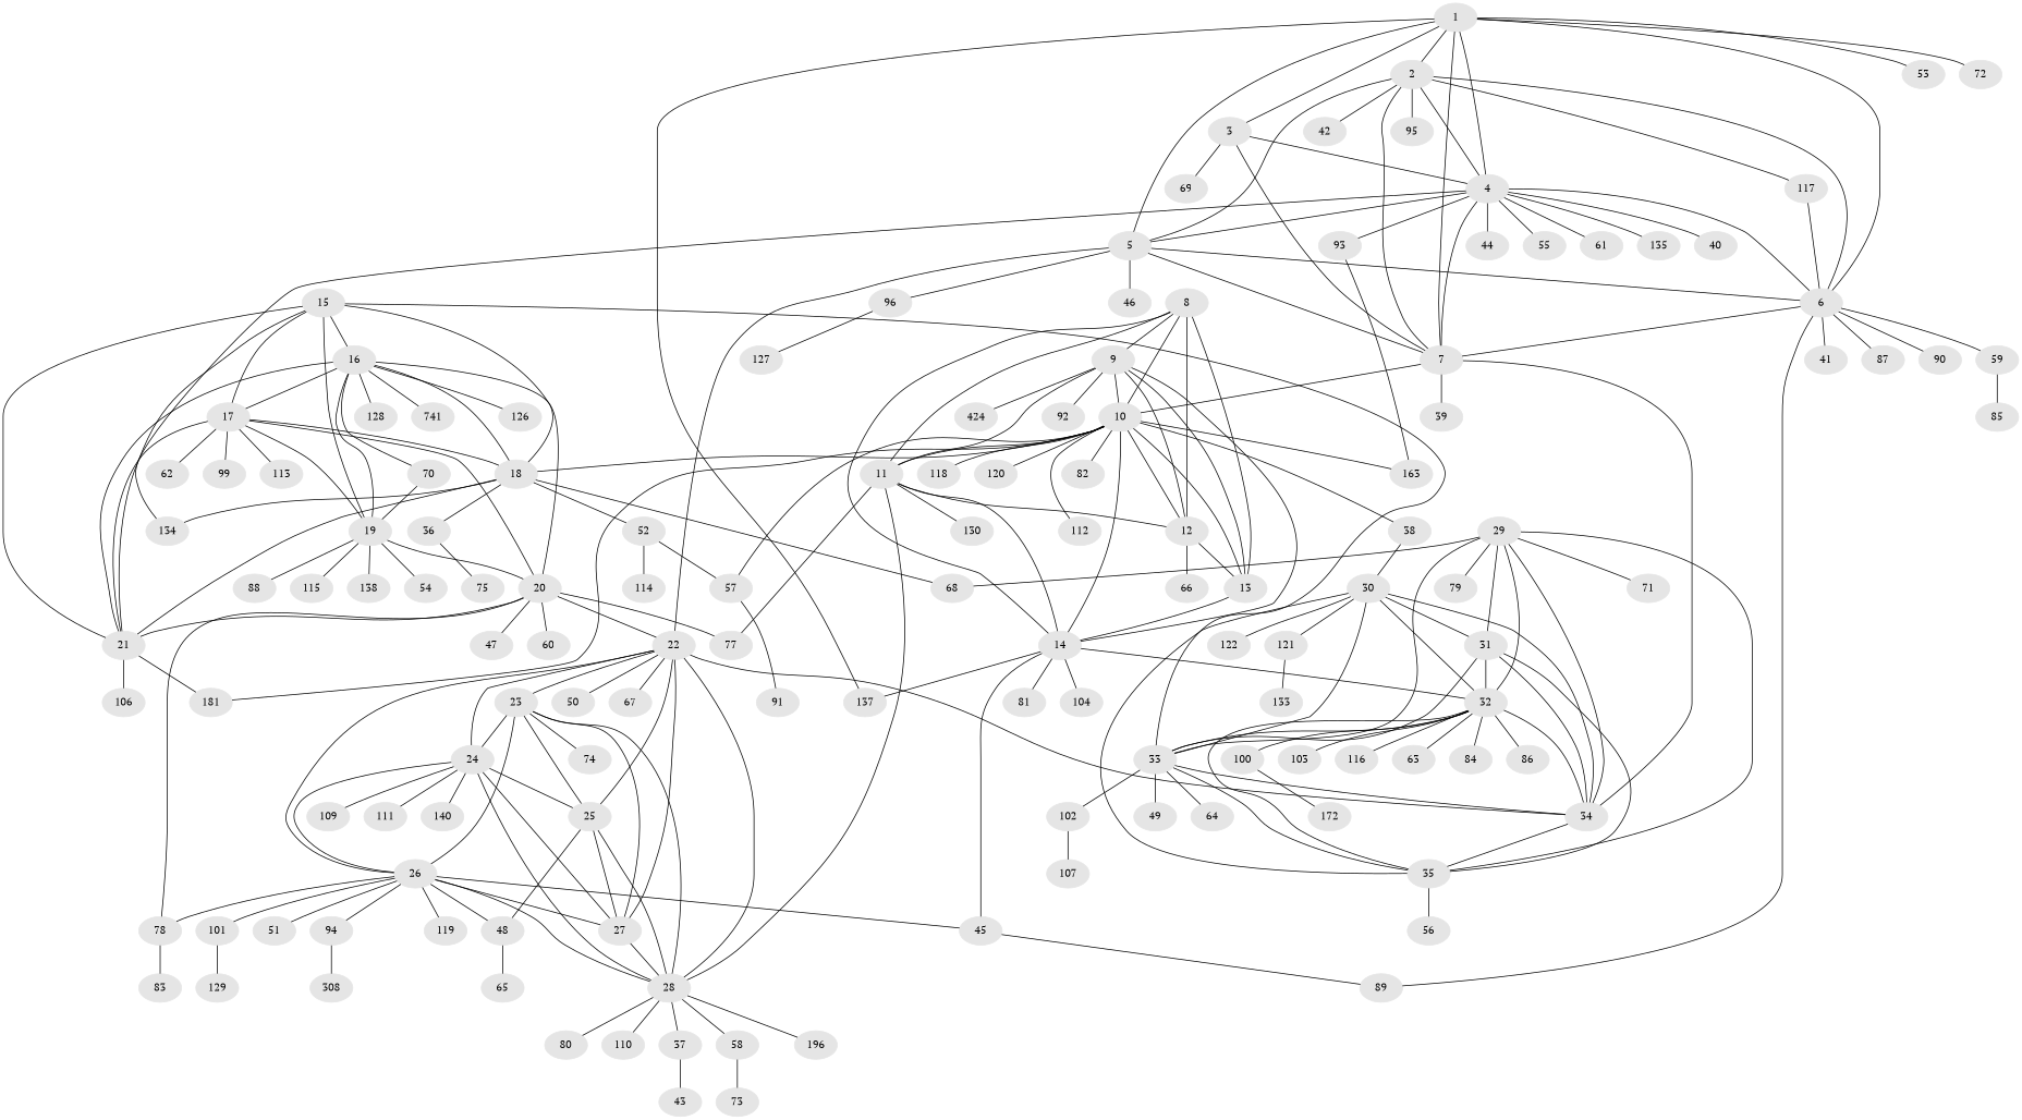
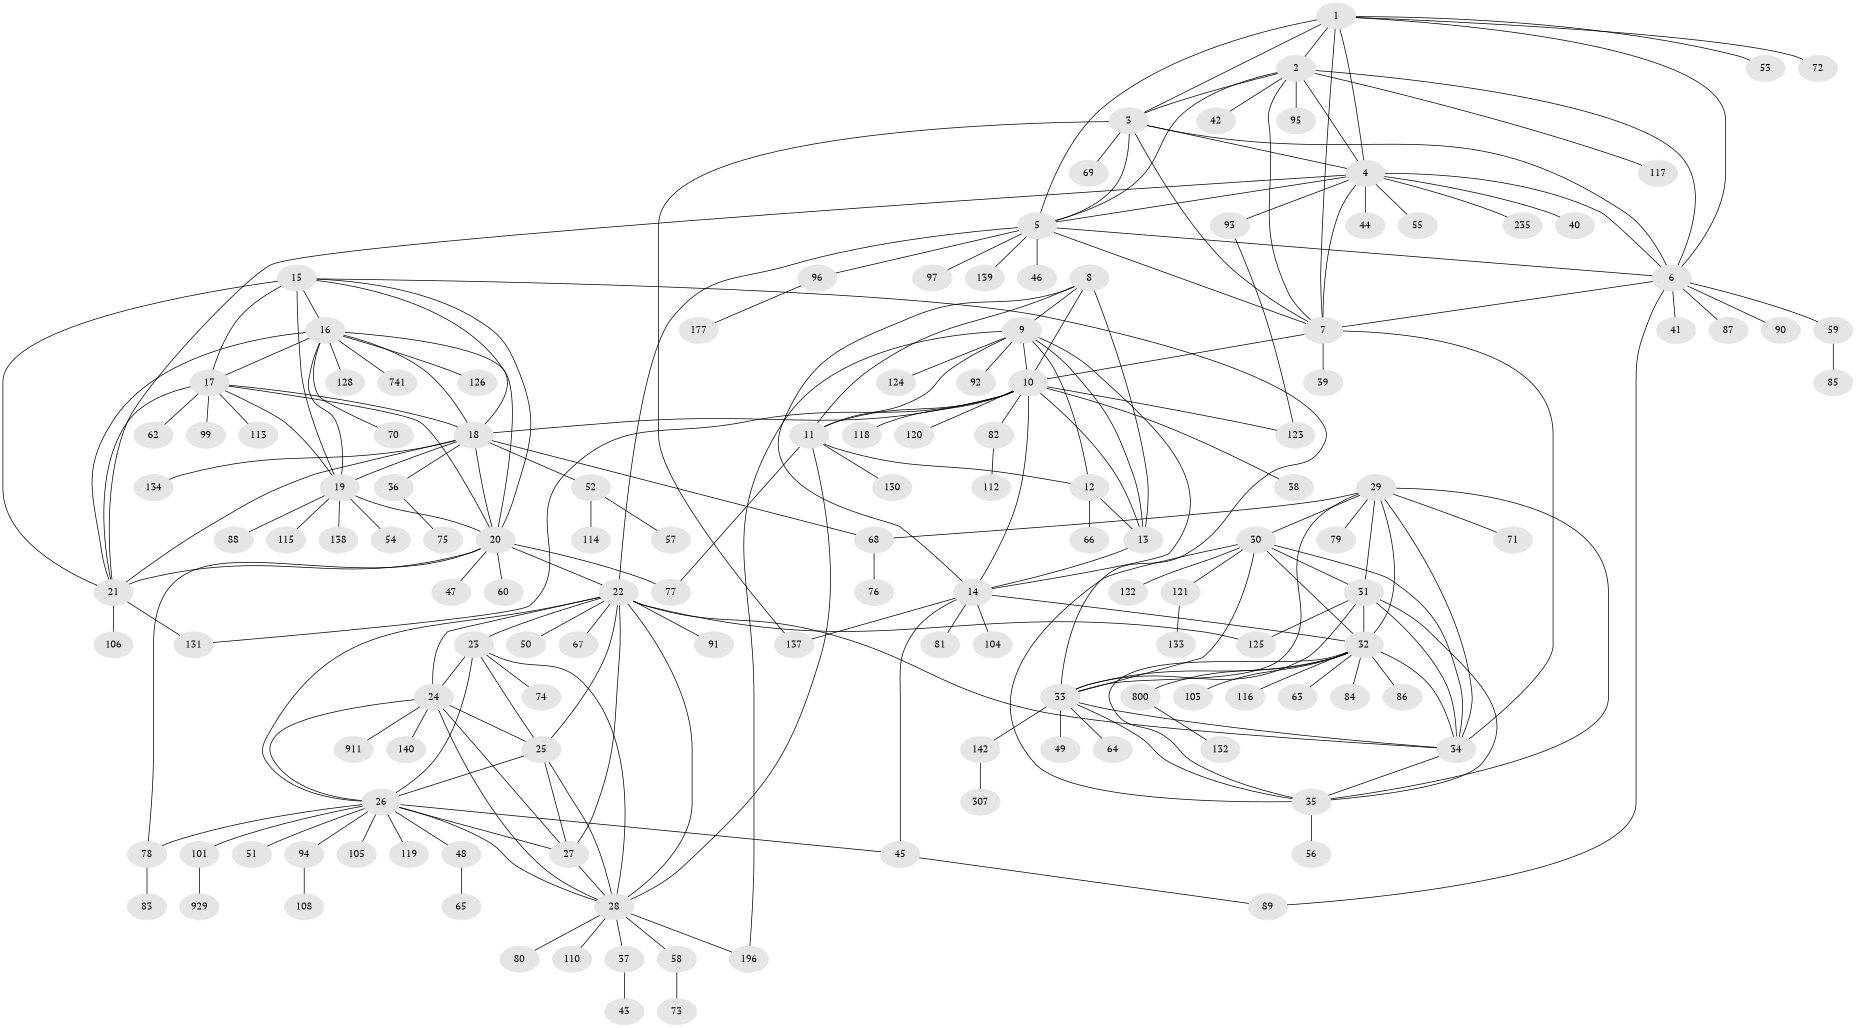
  graph {
    fontname="PT Serif"
    node [color=gray90 fontname="PT Serif" style=filled]
    edge [fontname="PT Serif"]
    1
    2
    3
    4
    5
    6
    7
    53
    72
    42
    95
    117
    69
    137
    21
    40
    44
    55
-   61
    93
-   135
+   135 [label=235]
    22
    46
    96
+   97
+   139
    41
    59
    87
    89
    90
    10
    34
    39
-   131 [label=181]
+   131
    106
-   123 [label=163]
+   123
    28
    23
    24
    25
    26
    27
    50
    67
    91
-   127
+   125
+   127 [label=177]
    85
    11
    12
    13
    14
    18
    38
    57
    82
    112
    118
    120
    35
    8
    9
    92
-   124 [label=424]
+   124
    n66 [label=196]
    77
    130
    66
    32
    45
    81
    104
    19
    20
    36
    52
    68
    134
    37
    58
    80
    110
    33
    63
    84
    86
-   100
+   100 [label=800]
    103
    116
    15
    16
    17
    70
    126
    128
    n97 [label=741]
    62
    99
    113
    54
    88
    115
    138
    47
    60
    78
    49
    64
-   102
+   102 [label=142]
    75
    114
+   76
    83
    74
-   109
-   111
+   111 [label=911]
    140
    48
    51
    94
    101
+   105
    119
    65
-   108 [label=308]
-   129
+   108
+   129 [label=929]
    43
    73
    29
    30
    31
    71
    79
    121
    122
    56
    133
-   132 [label=172]
-   107
+   132
+   107 [label=307]
    1 -- 2
    1 -- 3
    1 -- 4
    1 -- 5
    1 -- 6
    1 -- 7
    1 -- 53
    1 -- 72
+   2 -- 3
    2 -- 4
    2 -- 5
    2 -- 6
    2 -- 7
    2 -- 42
    2 -- 95
    2 -- 117
    3 -- 4
-   117 -- 6
+   3 -- 5
+   3 -- 6
    3 -- 7
    3 -- 69
-   1 -- 137
+   3 -- 137
    4 -- 5
    4 -- 6
    4 -- 7
    4 -- 21
    4 -- 40
    4 -- 44
    4 -- 55
-   4 -- 61
    4 -- 93
    4 -- 135
    5 -- 6
    5 -- 7
    5 -- 22
    5 -- 46
    5 -- 96
+   5 -- 97
+   5 -- 139
    6 -- 7
    6 -- 41
    6 -- 59
    6 -- 87
    6 -- 89
    6 -- 90
    7 -- 10
    7 -- 34
    7 -- 39
    21 -- 131
    21 -- 106
    93 -- 123
    22 -- 34
    22 -- 28
    22 -- 23
    22 -- 24
    22 -- 25
    22 -- 26
    22 -- 27
    22 -- 50
    22 -- 67
-   57 -- 91
+   22 -- 91
+   22 -- 125
    96 -- 127
    59 -- 85
    10 -- 131
    10 -- 123
    10 -- 11
-   10 -- 12
    10 -- 13
    10 -- 14
    10 -- 18
    10 -- 38
-   10 -- 57
    10 -- 82
-   10 -- 112
+   82 -- 112
    10 -- 118
    10 -- 120
    34 -- 35
    28 -- n66
    28 -- 37
    28 -- 58
    28 -- 80
    28 -- 110
    23 -- 28
    23 -- 24
    23 -- 25
    23 -- 26
-   23 -- 27
    23 -- 74
    24 -- 28
    24 -- 25
    24 -- 26
    24 -- 27
-   24 -- 109
    24 -- 111
    24 -- 140
    25 -- 28
-   25 -- 48
+   25 -- 26
    25 -- 27
    26 -- 28
    26 -- 27
    26 -- 45
    26 -- 78
    26 -- 48
    26 -- 51
    26 -- 94
    26 -- 101
+   26 -- 105
    26 -- 119
    27 -- 28
    11 -- 28
    11 -- 12
-   11 -- 14
    11 -- 77
    11 -- 130
    12 -- 13
    12 -- 66
    13 -- 14
    14 -- 137
    14 -- 32
    14 -- 45
    14 -- 81
    14 -- 104
    18 -- 21
-   70 -- 19
+   18 -- 19
+   18 -- 20
    18 -- 36
    18 -- 52
    18 -- 68
    18 -- 134
    35 -- 56
    8 -- 10
    8 -- 11
-   8 -- 12
    8 -- 13
    8 -- 14
    8 -- 9
    9 -- 10
    9 -- 11
    9 -- 12
    9 -- 13
    9 -- 14
    9 -- 92
    9 -- 124
+   9 -- n66
    32 -- 34
    32 -- 35
    32 -- 33
    32 -- 63
    32 -- 84
    32 -- 86
    32 -- 100
    32 -- 103
    32 -- 116
    45 -- 89
    19 -- 20
    19 -- 54
    19 -- 88
    19 -- 115
    19 -- 138
    20 -- 21
    20 -- 22
    20 -- 77
    20 -- 47
    20 -- 60
    20 -- 78
    36 -- 75
    52 -- 57
    52 -- 114
+   68 -- 76
    37 -- 43
    58 -- 73
    33 -- 34
    33 -- 35
    33 -- 49
    33 -- 64
    33 -- 102
    100 -- 132
    15 -- 21
    15 -- 18
    15 -- 19
-   15 -- 134
+   15 -- 20
    15 -- 33
    15 -- 16
    15 -- 17
    16 -- 21
    16 -- 18
    16 -- 19
    16 -- 20
    16 -- 17
    16 -- 70
    16 -- 126
    16 -- 128
    16 -- n97
    17 -- 21
    17 -- 18
    17 -- 19
    17 -- 20
    17 -- 62
    17 -- 99
    17 -- 113
    78 -- 83
    102 -- 107
    48 -- 65
    94 -- 108
    101 -- 129
    29 -- 34
    29 -- 35
    29 -- 32
    29 -- 68
    29 -- 33
-   38 -- 30
+   29 -- 30
    29 -- 31
    29 -- 71
    29 -- 79
    30 -- 34
    30 -- 35
    30 -- 32
    30 -- 33
    30 -- 31
    30 -- 121
    30 -- 122
    31 -- 34
+   31 -- 125
    31 -- 35
    31 -- 32
    31 -- 33
    121 -- 133
  }
